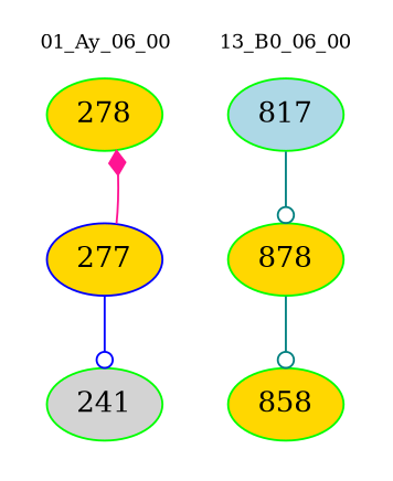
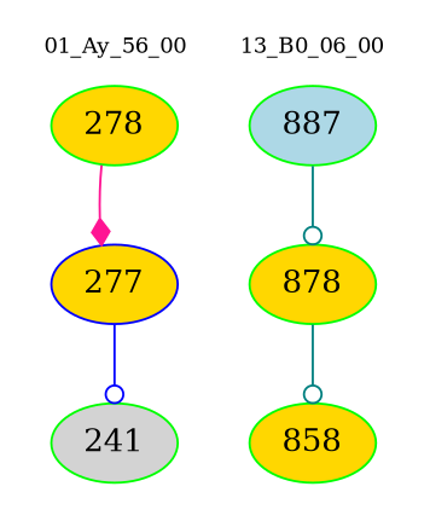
  digraph {
    node [color=green fillcolor=gold style=filled]
    edge [arrowhead=odot color=teal]
    n1 [label=278]
    n2 [color=blue label=277]
    n3 [fillcolor=lightgrey label=241]
-   n4 [fillcolor=lightblue label=817]
+   n4 [fillcolor=lightblue label=887]
    n5 [label=878]
    n6 [label=858]
    subgraph cluster_1 {
      color=white
      fontsize=10
-     label="01_Ay_06_00"
+     label="01_Ay_56_00"
      n1
      n2
      n3
    }
    subgraph cluster_2 {
      color=white
      fontsize=10
      label="13_B0_06_00"
      n4
      n5
      n6
    }
-   n2 -> n1 [arrowhead=diamond color=deeppink]
+   n1 -> n2 [arrowhead=diamond color=deeppink]
    n2 -> n3 [color=blue]
    n4 -> n5
    n5 -> n6
  }
